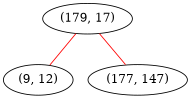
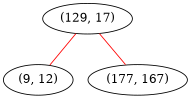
  graph {
    edge [color=red weight=1]
-   "(179, 17)"
+   "(179, 17)" [label="(129, 17)"]
    "(9, 12)"
-   "(177, 147)"
+   "(177, 147)" [label="(177, 167)"]
    "(179, 17)" -- "(9, 12)"
    "(179, 17)" -- "(177, 147)"
  }
